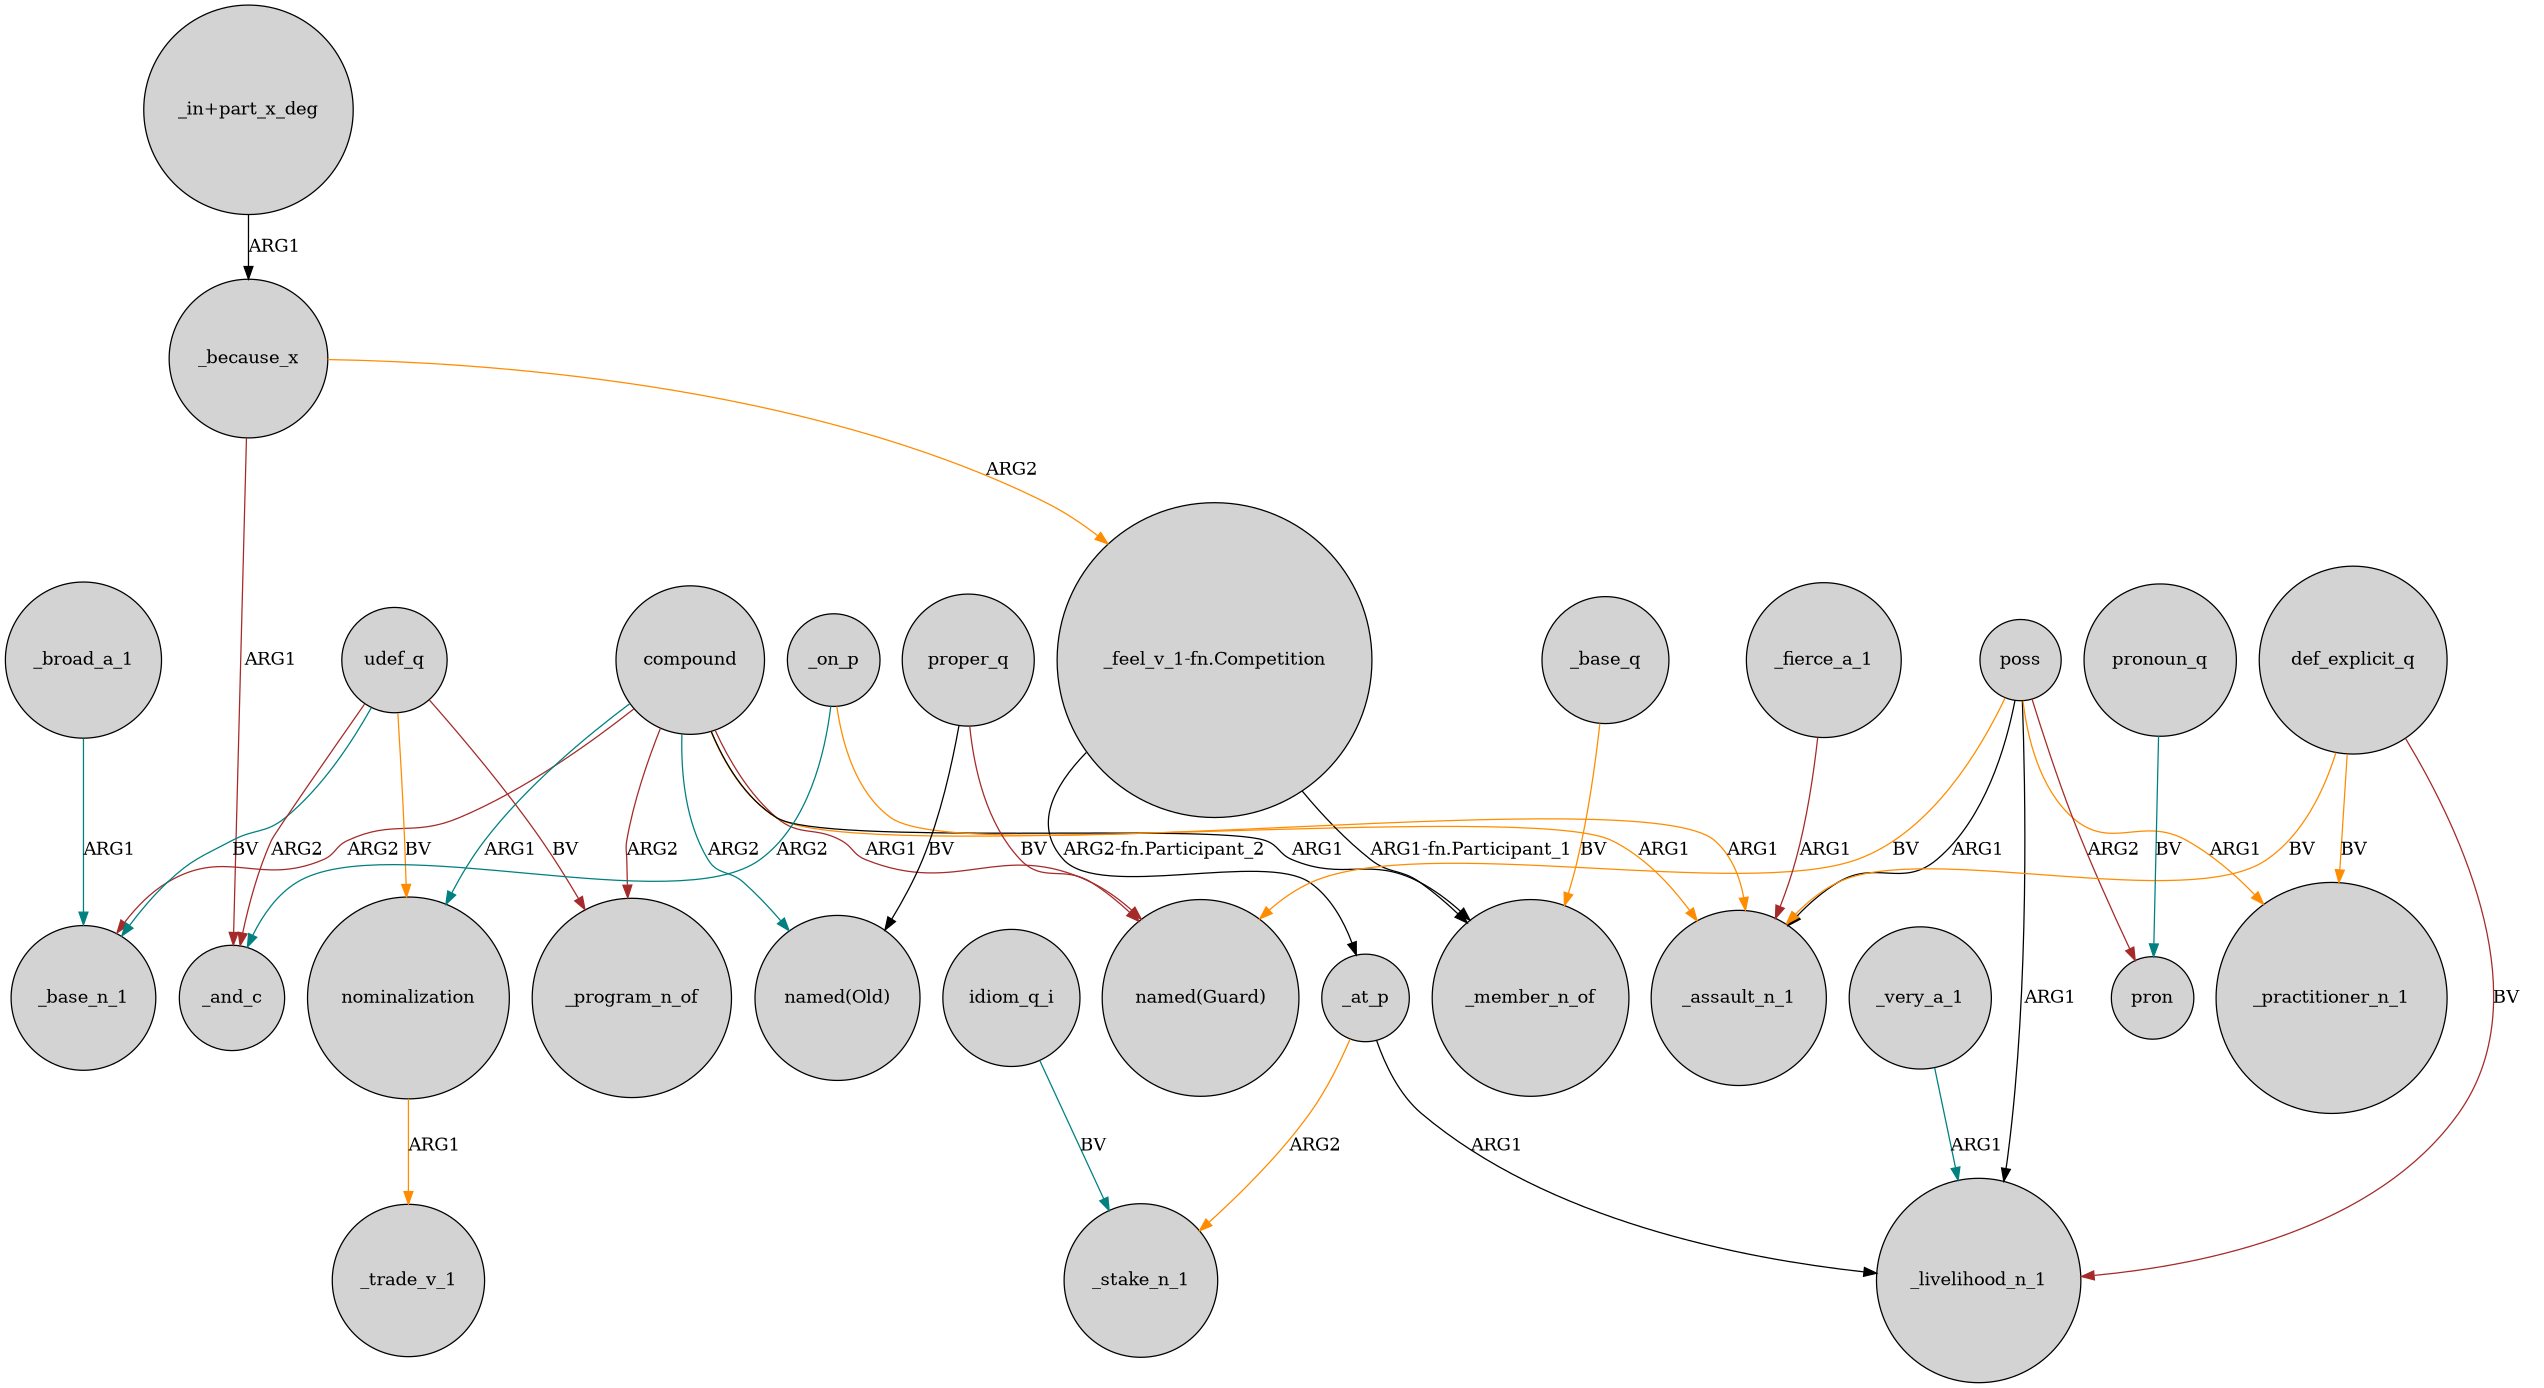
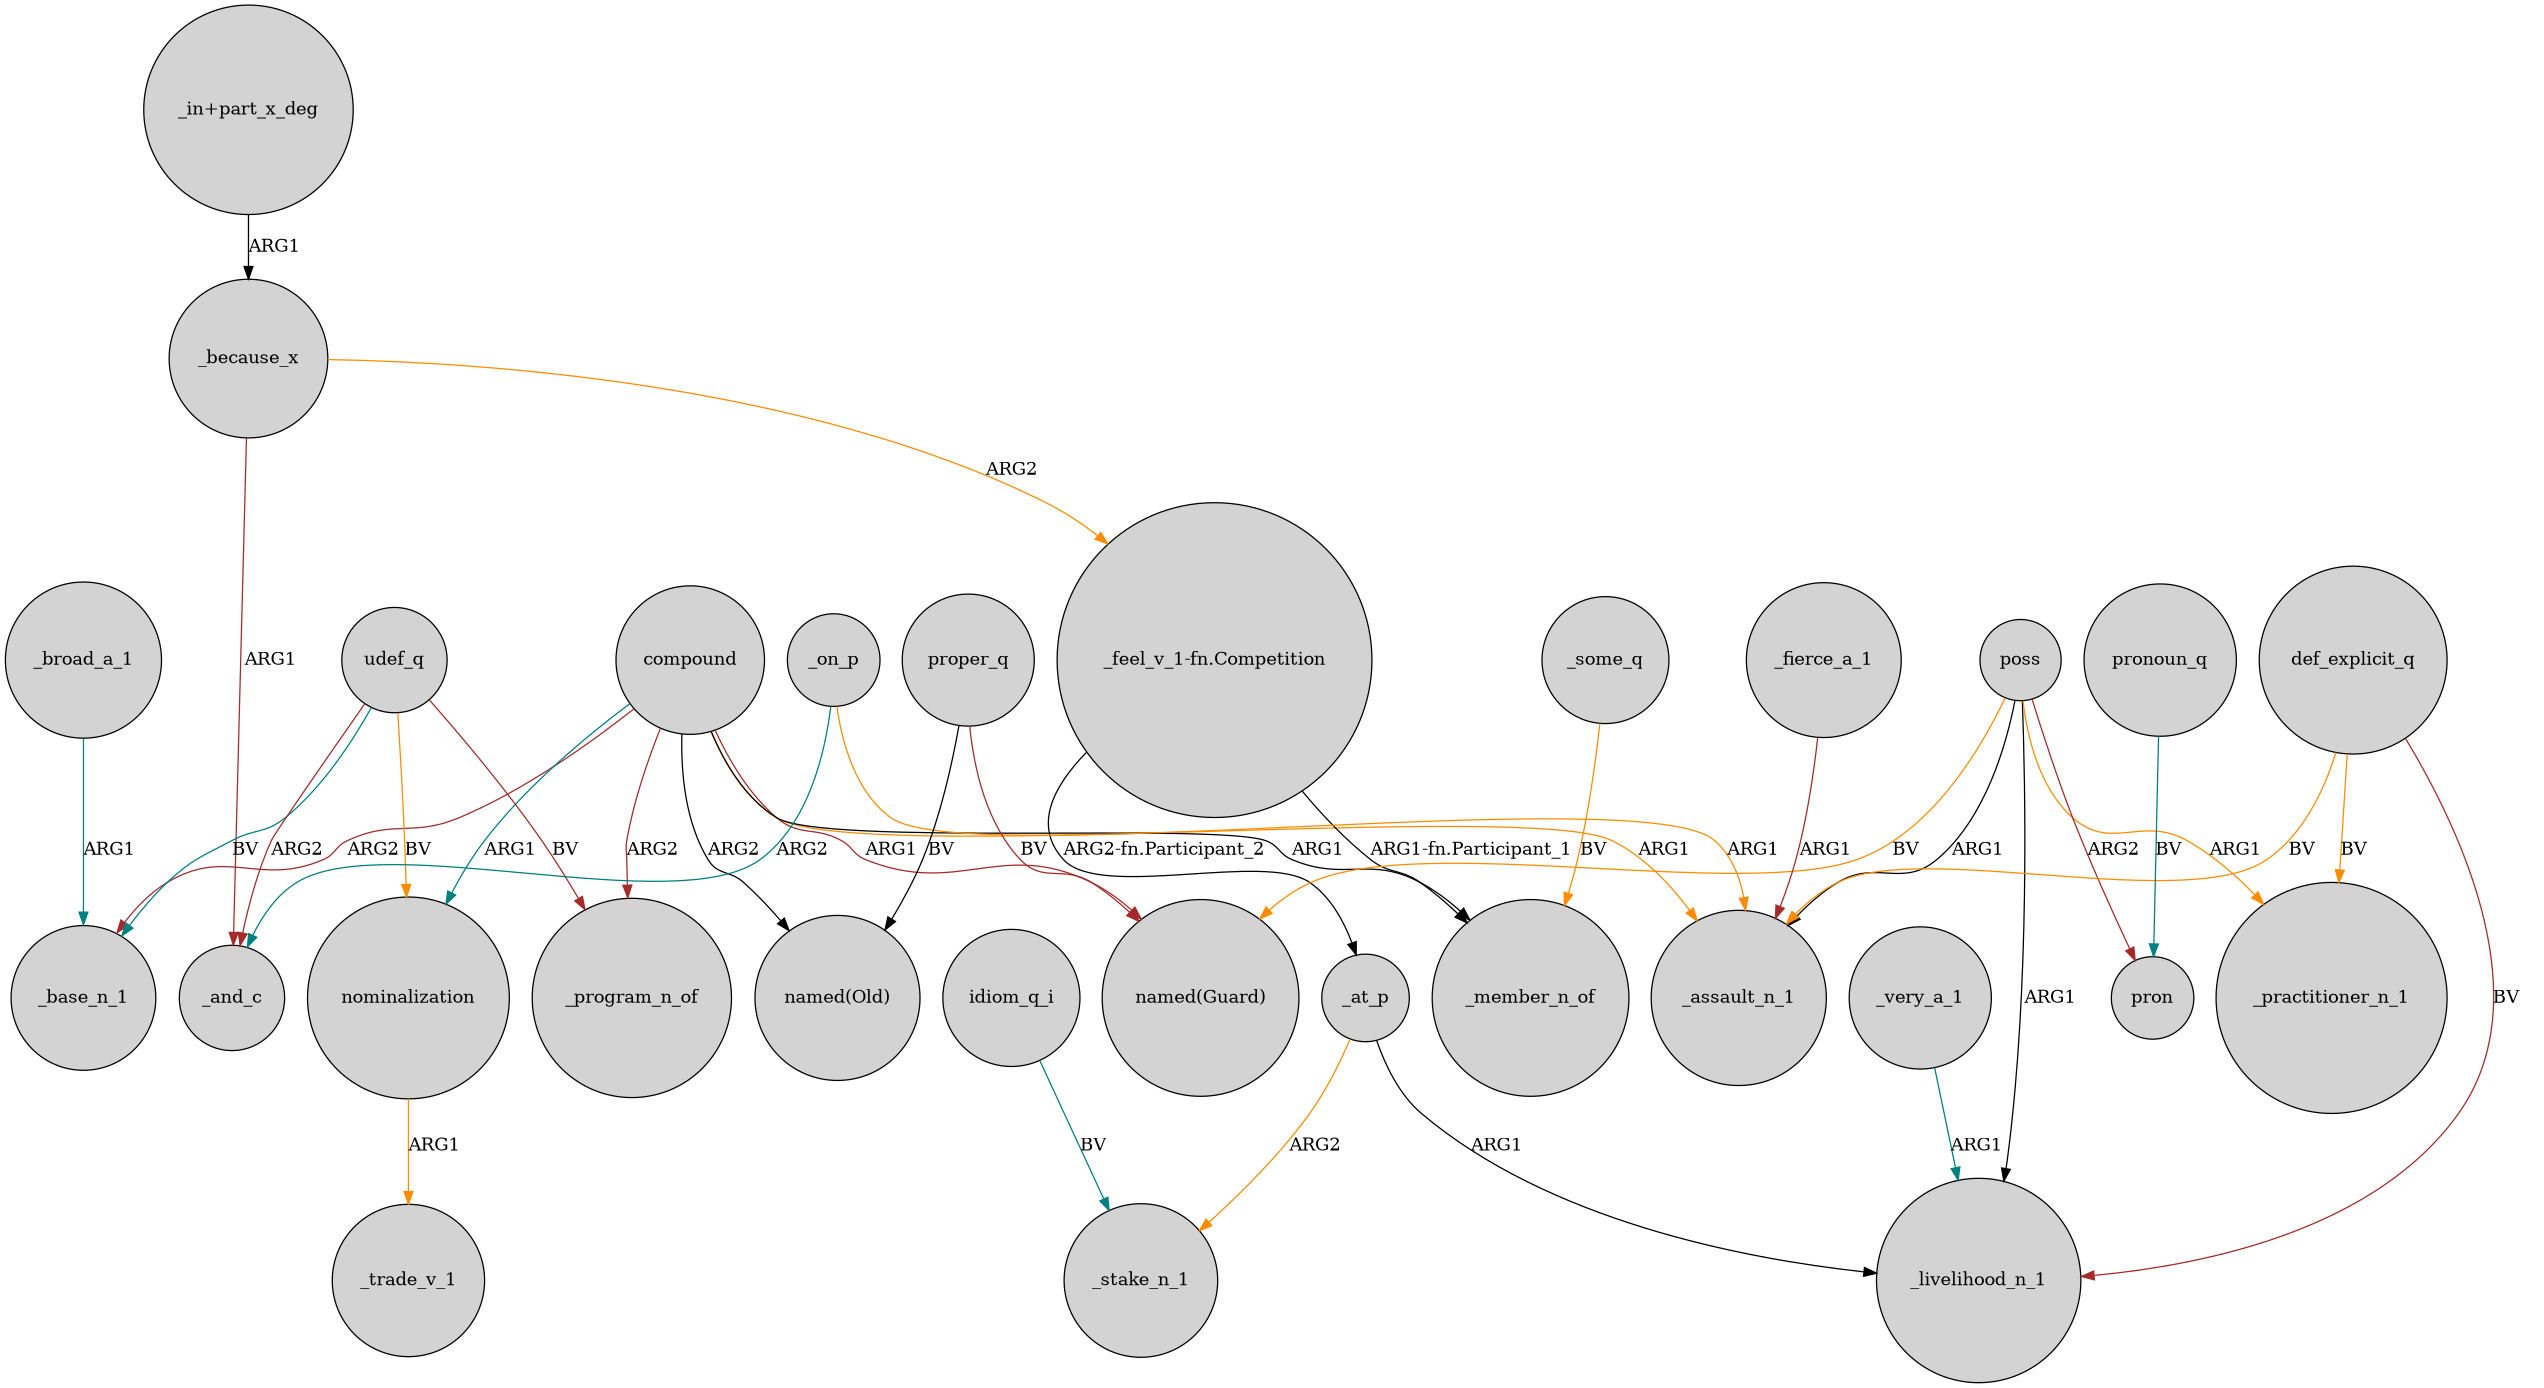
  digraph {
    node [shape=circle style=filled]
    edge [color=darkorange]
    compound
    _base_n_1
    "named(Guard)"
    nominalization
    _assault_n_1
    _program_n_of
    _member_n_of
    "named(Old)"
    _trade_v_1
    _at_p
    _stake_n_1
    _livelihood_n_1
    "_in+part_x_deg"
    _because_x
    "_feel_v_1-fn.Competition"
    _and_c
    _very_a_1
    udef_q
    poss
    _practitioner_n_1
    pron
    def_explicit_q
    _on_p
    _broad_a_1
    pronoun_q
    proper_q
    _fierce_a_1
    idiom_q_i
-   _some_q [label=_base_q]
+   _some_q
    compound -> _base_n_1 [color=brown label=ARG2]
    compound -> "named(Guard)" [color=brown label=ARG1]
    compound -> nominalization [color=teal label=ARG1]
    compound -> _assault_n_1 [label=ARG1]
    compound -> _program_n_of [color=brown label=ARG2]
    compound -> _member_n_of [color=black label=ARG1]
-   compound -> "named(Old)" [color=teal label=ARG2]
+   compound -> "named(Old)" [color=black label=ARG2]
    nominalization -> _trade_v_1 [label=ARG1]
    _at_p -> _stake_n_1 [label=ARG2]
    _at_p -> _livelihood_n_1 [color=black label=ARG1]
    "_in+part_x_deg" -> _because_x [color=black label=ARG1]
    _because_x -> "_feel_v_1-fn.Competition" [label=ARG2]
    _because_x -> _and_c [color=brown label=ARG1]
    "_feel_v_1-fn.Competition" -> _member_n_of [color=black label="ARG1-fn.Participant_1"]
    "_feel_v_1-fn.Competition" -> _at_p [color=black label="ARG2-fn.Participant_2"]
    _very_a_1 -> _livelihood_n_1 [color=teal label=ARG1]
    udef_q -> _base_n_1 [color=teal label=BV]
    udef_q -> nominalization [label=BV]
    udef_q -> _program_n_of [color=brown label=BV]
    udef_q -> _and_c [color=brown label=ARG2]
    poss -> "named(Guard)" [label=BV]
    poss -> _assault_n_1 [color=black label=ARG1]
    poss -> _livelihood_n_1 [color=black label=ARG1]
    poss -> _practitioner_n_1 [label=ARG1]
    poss -> pron [color=brown label=ARG2]
    def_explicit_q -> _assault_n_1 [label=BV]
    def_explicit_q -> _livelihood_n_1 [color=brown label=BV]
    def_explicit_q -> _practitioner_n_1 [label=BV]
    _on_p -> _assault_n_1 [label=ARG1]
    _on_p -> _and_c [color=teal label=ARG2]
    _broad_a_1 -> _base_n_1 [color=teal label=ARG1]
    pronoun_q -> pron [color=teal label=BV]
    proper_q -> "named(Guard)" [color=brown label=BV]
    proper_q -> "named(Old)" [color=black label=BV]
    _fierce_a_1 -> _assault_n_1 [color=brown label=ARG1]
    idiom_q_i -> _stake_n_1 [color=teal label=BV]
    _some_q -> _member_n_of [label=BV]
  }
